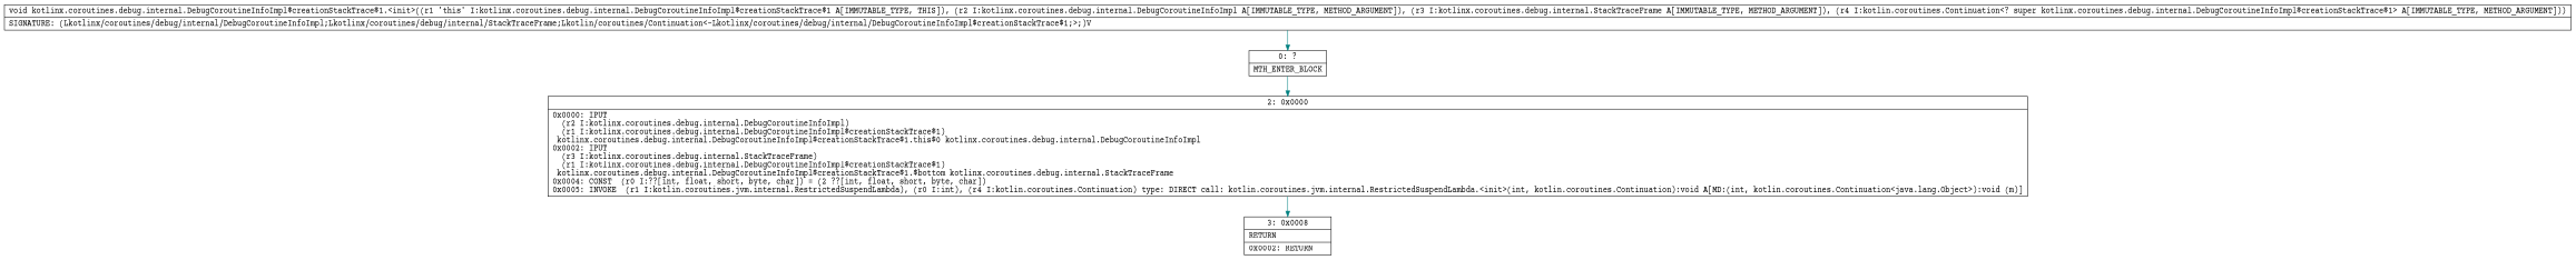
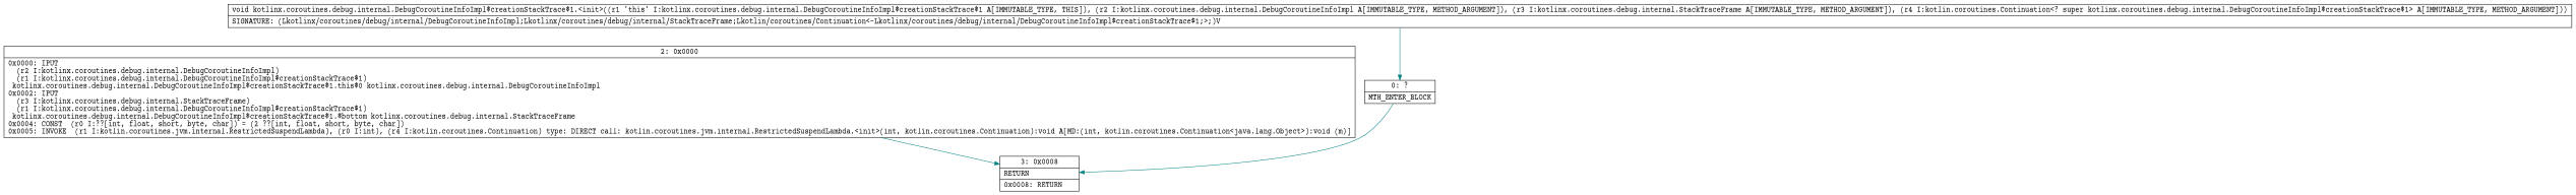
  digraph {
    fontname="Courier Prime"
    node [fontname="Courier Prime" shape=record]
    edge [color=teal fontname="Courier Prime"]
    n1 [label="{0\:\ ?|MTH_ENTER_BLOCK\l}"]
    n2 [label="{2\:\ 0x0000|0x0000: IPUT  \l  (r2 I:kotlinx.coroutines.debug.internal.DebugCoroutineInfoImpl)\l  (r1 I:kotlinx.coroutines.debug.internal.DebugCoroutineInfoImpl$creationStackTrace$1)\l kotlinx.coroutines.debug.internal.DebugCoroutineInfoImpl$creationStackTrace$1.this$0 kotlinx.coroutines.debug.internal.DebugCoroutineInfoImpl \l0x0002: IPUT  \l  (r3 I:kotlinx.coroutines.debug.internal.StackTraceFrame)\l  (r1 I:kotlinx.coroutines.debug.internal.DebugCoroutineInfoImpl$creationStackTrace$1)\l kotlinx.coroutines.debug.internal.DebugCoroutineInfoImpl$creationStackTrace$1.$bottom kotlinx.coroutines.debug.internal.StackTraceFrame \l0x0004: CONST  (r0 I:??[int, float, short, byte, char]) = (2 ??[int, float, short, byte, char]) \l0x0005: INVOKE  (r1 I:kotlin.coroutines.jvm.internal.RestrictedSuspendLambda), (r0 I:int), (r4 I:kotlin.coroutines.Continuation) type: DIRECT call: kotlin.coroutines.jvm.internal.RestrictedSuspendLambda.\<init\>(int, kotlin.coroutines.Continuation):void A[MD:(int, kotlin.coroutines.Continuation\<java.lang.Object\>):void (m)]\l}"]
-   n3 [label="{3\:\ 0x0008|RETURN\l|0x0002: RETURN   \l}"]
+   n3 [label="{3\:\ 0x0008|RETURN\l|0x0008: RETURN   \l}"]
    n4 [label="{void kotlinx.coroutines.debug.internal.DebugCoroutineInfoImpl$creationStackTrace$1.\<init\>((r1 'this' I:kotlinx.coroutines.debug.internal.DebugCoroutineInfoImpl$creationStackTrace$1 A[IMMUTABLE_TYPE, THIS]), (r2 I:kotlinx.coroutines.debug.internal.DebugCoroutineInfoImpl A[IMMUTABLE_TYPE, METHOD_ARGUMENT]), (r3 I:kotlinx.coroutines.debug.internal.StackTraceFrame A[IMMUTABLE_TYPE, METHOD_ARGUMENT]), (r4 I:kotlin.coroutines.Continuation\<? super kotlinx.coroutines.debug.internal.DebugCoroutineInfoImpl$creationStackTrace$1\> A[IMMUTABLE_TYPE, METHOD_ARGUMENT]))  | SIGNATURE: (Lkotlinx\/coroutines\/debug\/internal\/DebugCoroutineInfoImpl;Lkotlinx\/coroutines\/debug\/internal\/StackTraceFrame;Lkotlin\/coroutines\/Continuation\<\-Lkotlinx\/coroutines\/debug\/internal\/DebugCoroutineInfoImpl$creationStackTrace$1;\>;)V\l}"]
-   n1 -> n2
+   n1 -> n3
    n2 -> n3
    n4 -> n1
  }
